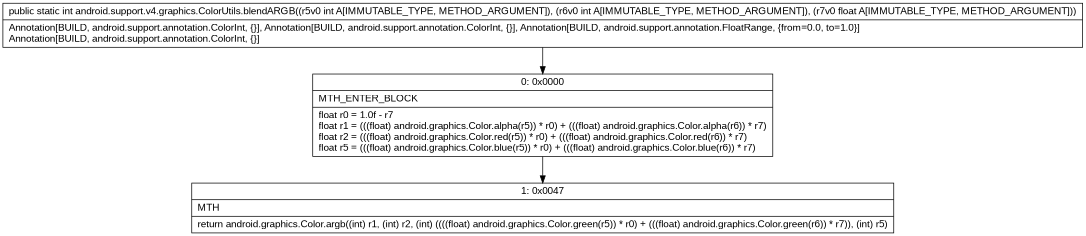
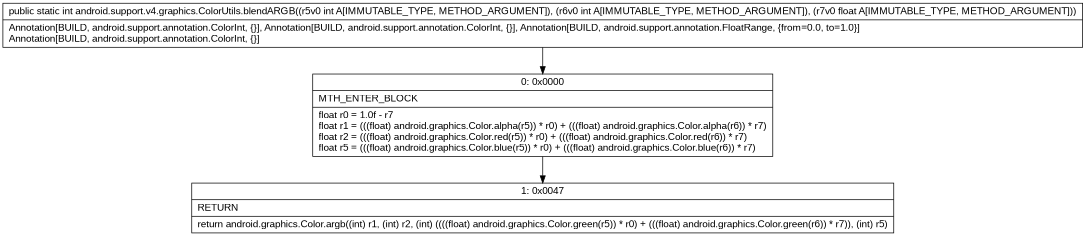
  digraph {
    fontname="Liberation Sans"
    node [shape=record fontname="Liberation Sans"]
    edge [fontname="Liberation Sans"]
    n1 [label="{0\:\ 0x0000|MTH_ENTER_BLOCK\l|float r0 = 1.0f \- r7\lfloat r1 = (((float) android.graphics.Color.alpha(r5)) * r0) + (((float) android.graphics.Color.alpha(r6)) * r7)\lfloat r2 = (((float) android.graphics.Color.red(r5)) * r0) + (((float) android.graphics.Color.red(r6)) * r7)\lfloat r5 = (((float) android.graphics.Color.blue(r5)) * r0) + (((float) android.graphics.Color.blue(r6)) * r7)\l}"]
-   n2 [label="{1\:\ 0x0047|MTH\l|return android.graphics.Color.argb((int) r1, (int) r2, (int) ((((float) android.graphics.Color.green(r5)) * r0) + (((float) android.graphics.Color.green(r6)) * r7)), (int) r5)\l}"]
+   n2 [label="{1\:\ 0x0047|RETURN\l|return android.graphics.Color.argb((int) r1, (int) r2, (int) ((((float) android.graphics.Color.green(r5)) * r0) + (((float) android.graphics.Color.green(r6)) * r7)), (int) r5)\l}"]
    n3 [label="{public static int android.support.v4.graphics.ColorUtils.blendARGB((r5v0 int A[IMMUTABLE_TYPE, METHOD_ARGUMENT]), (r6v0 int A[IMMUTABLE_TYPE, METHOD_ARGUMENT]), (r7v0 float A[IMMUTABLE_TYPE, METHOD_ARGUMENT]))  | Annotation[BUILD, android.support.annotation.ColorInt, \{\}], Annotation[BUILD, android.support.annotation.ColorInt, \{\}], Annotation[BUILD, android.support.annotation.FloatRange, \{from=0.0, to=1.0\}]\lAnnotation[BUILD, android.support.annotation.ColorInt, \{\}]\l}"]
    n1 -> n2
    n3 -> n1
  }
